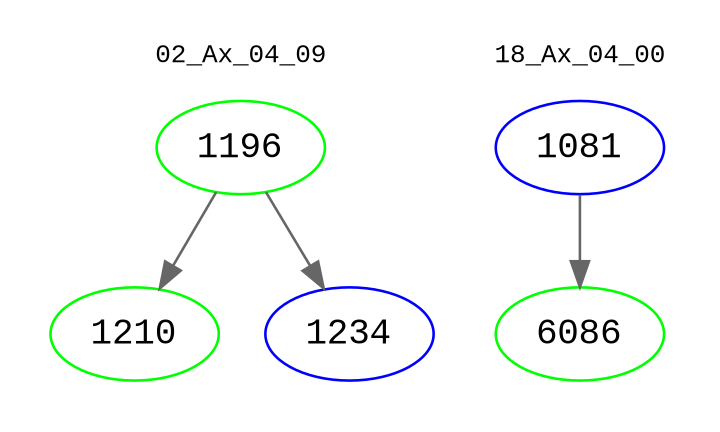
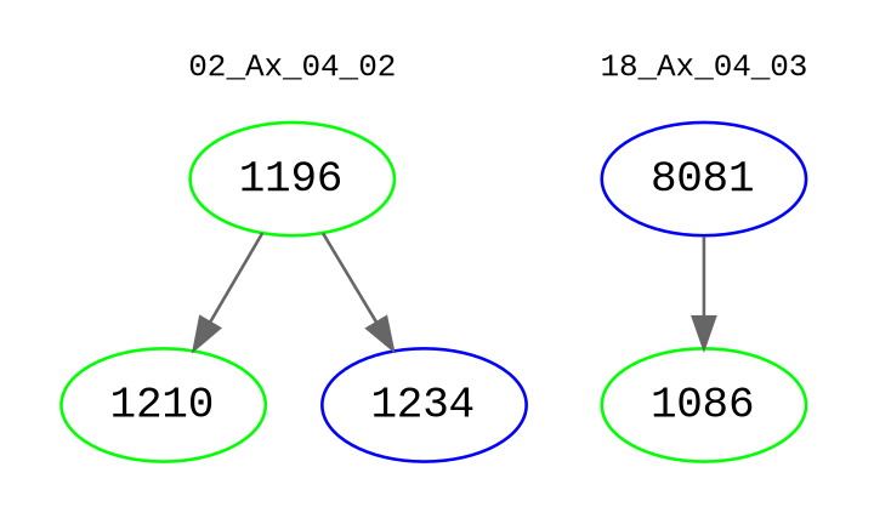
  digraph {
    fontname="Liberation Mono"
    node [color=green fontname="Liberation Mono"]
    edge [color=gray40 fontname="Liberation Mono"]
    n1 [label=1196]
    n2 [label=1210]
    n3 [color=blue label=1234]
-   n4 [color=blue label=1081]
-   n5 [label=6086]
+   n4 [color=blue label=8081]
+   n5 [label=1086]
    subgraph cluster_1 {
      color=white
      fontsize=10
-     label="02_Ax_04_09"
+     label="02_Ax_04_02"
      n1
      n2
      n3
    }
    subgraph cluster_2 {
      color=white
      fontsize=10
-     label="18_Ax_04_00"
+     label="18_Ax_04_03"
      n4
      n5
    }
    n1 -> n2
    n1 -> n3
    n4 -> n5
  }
